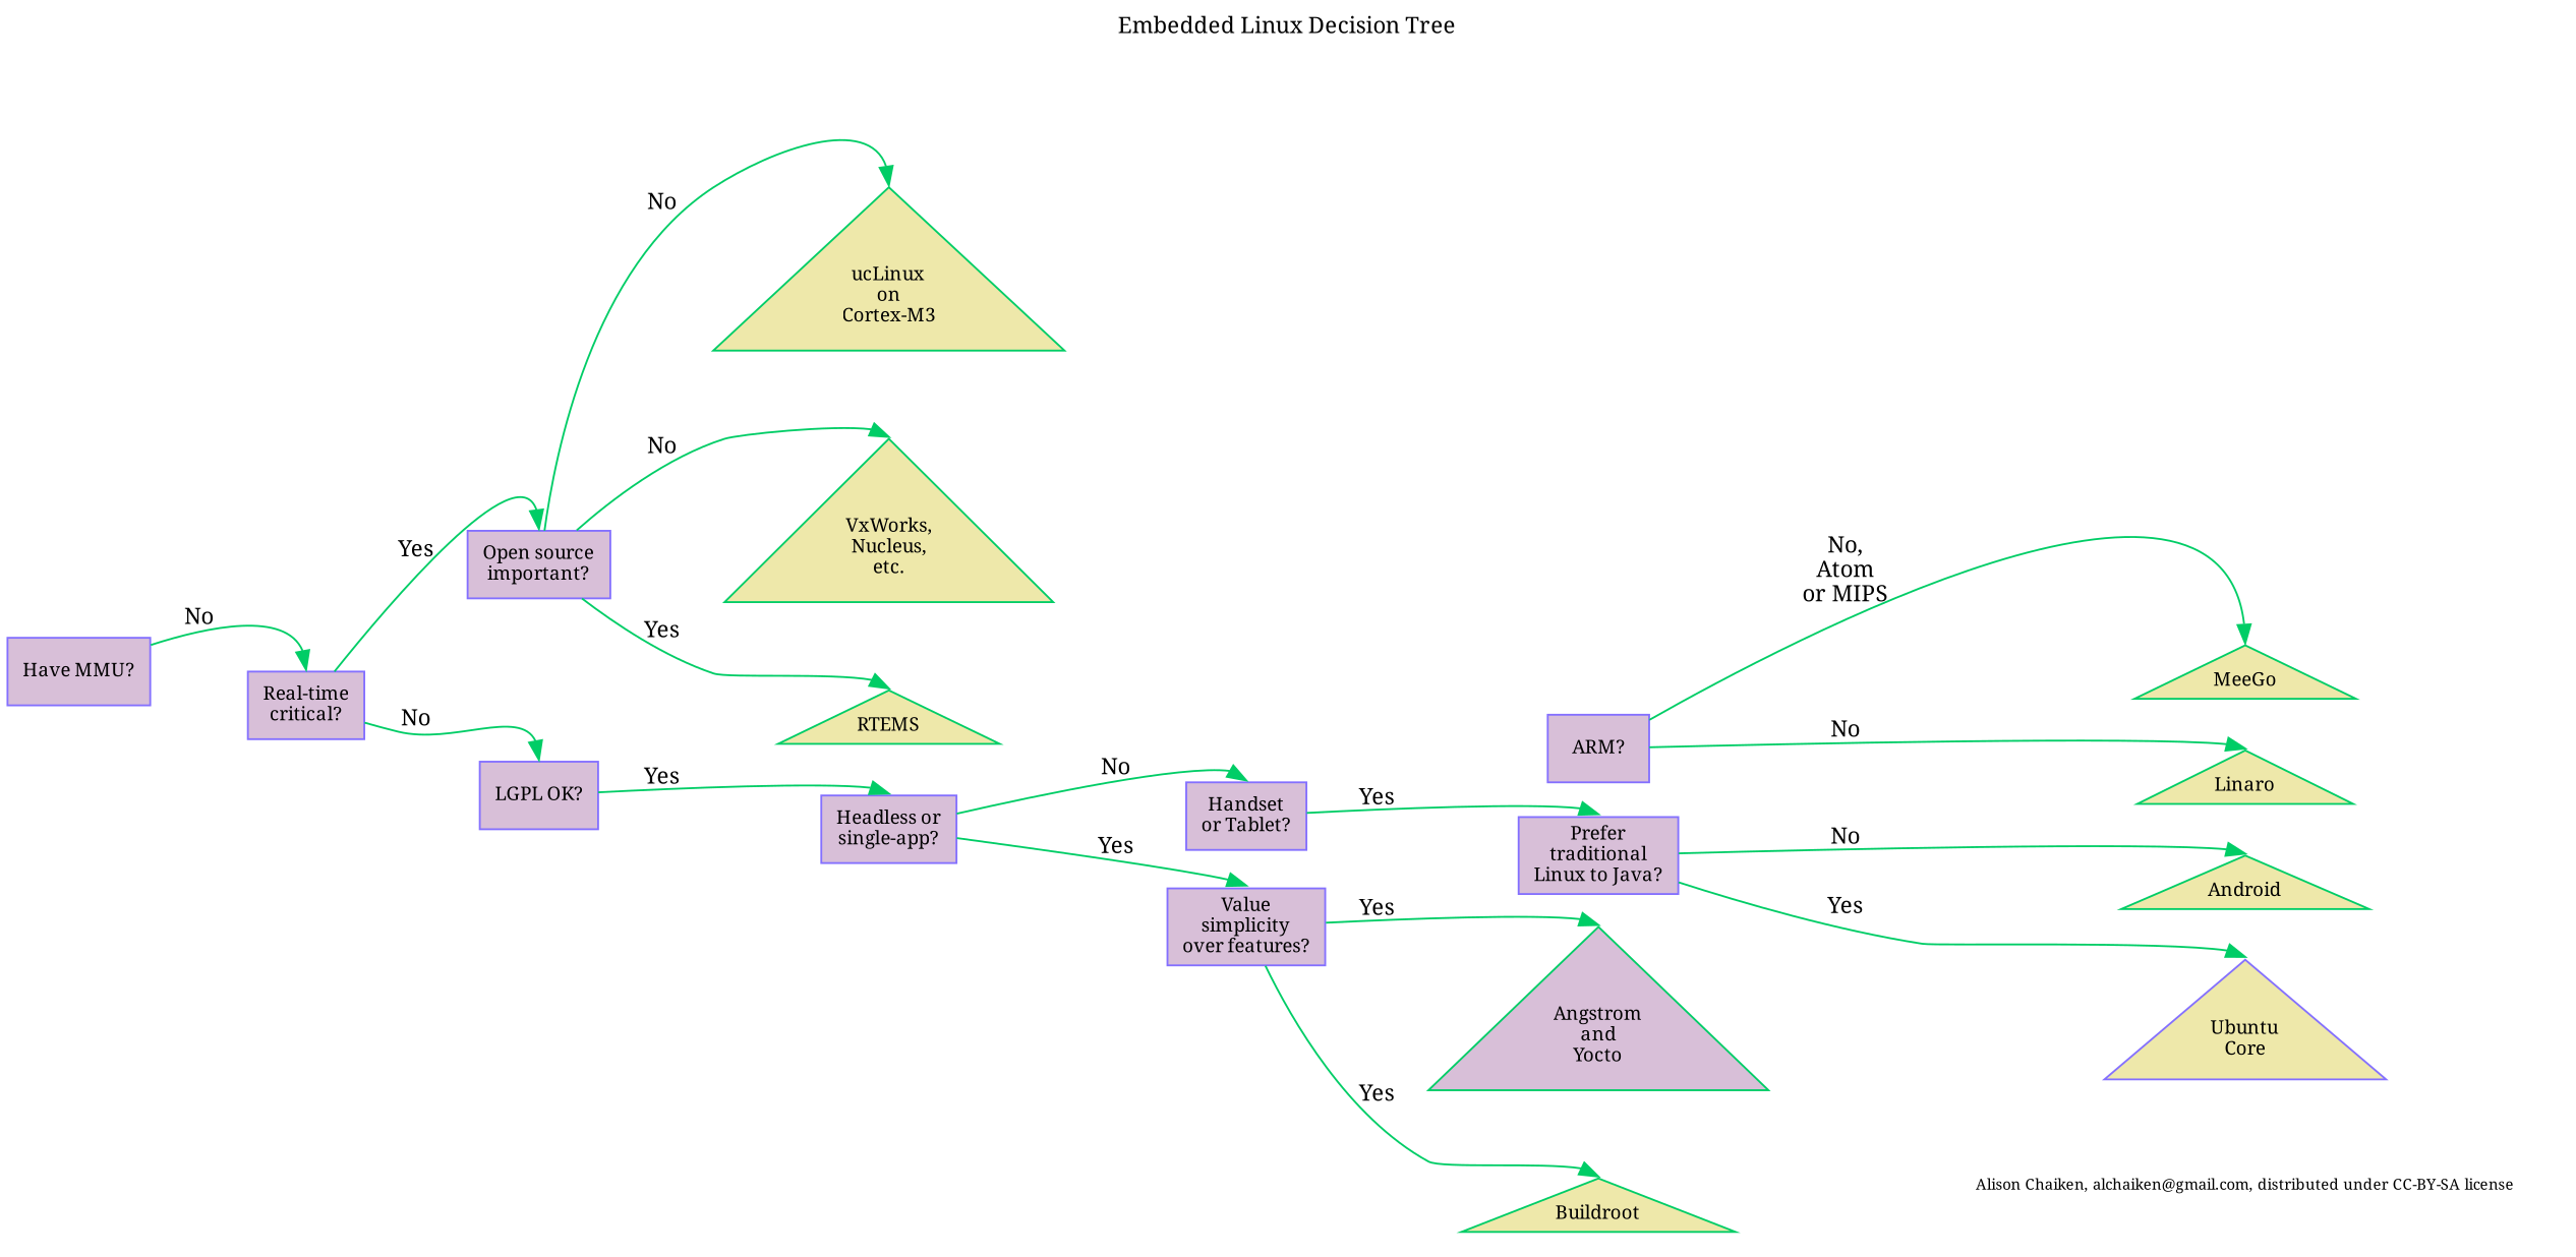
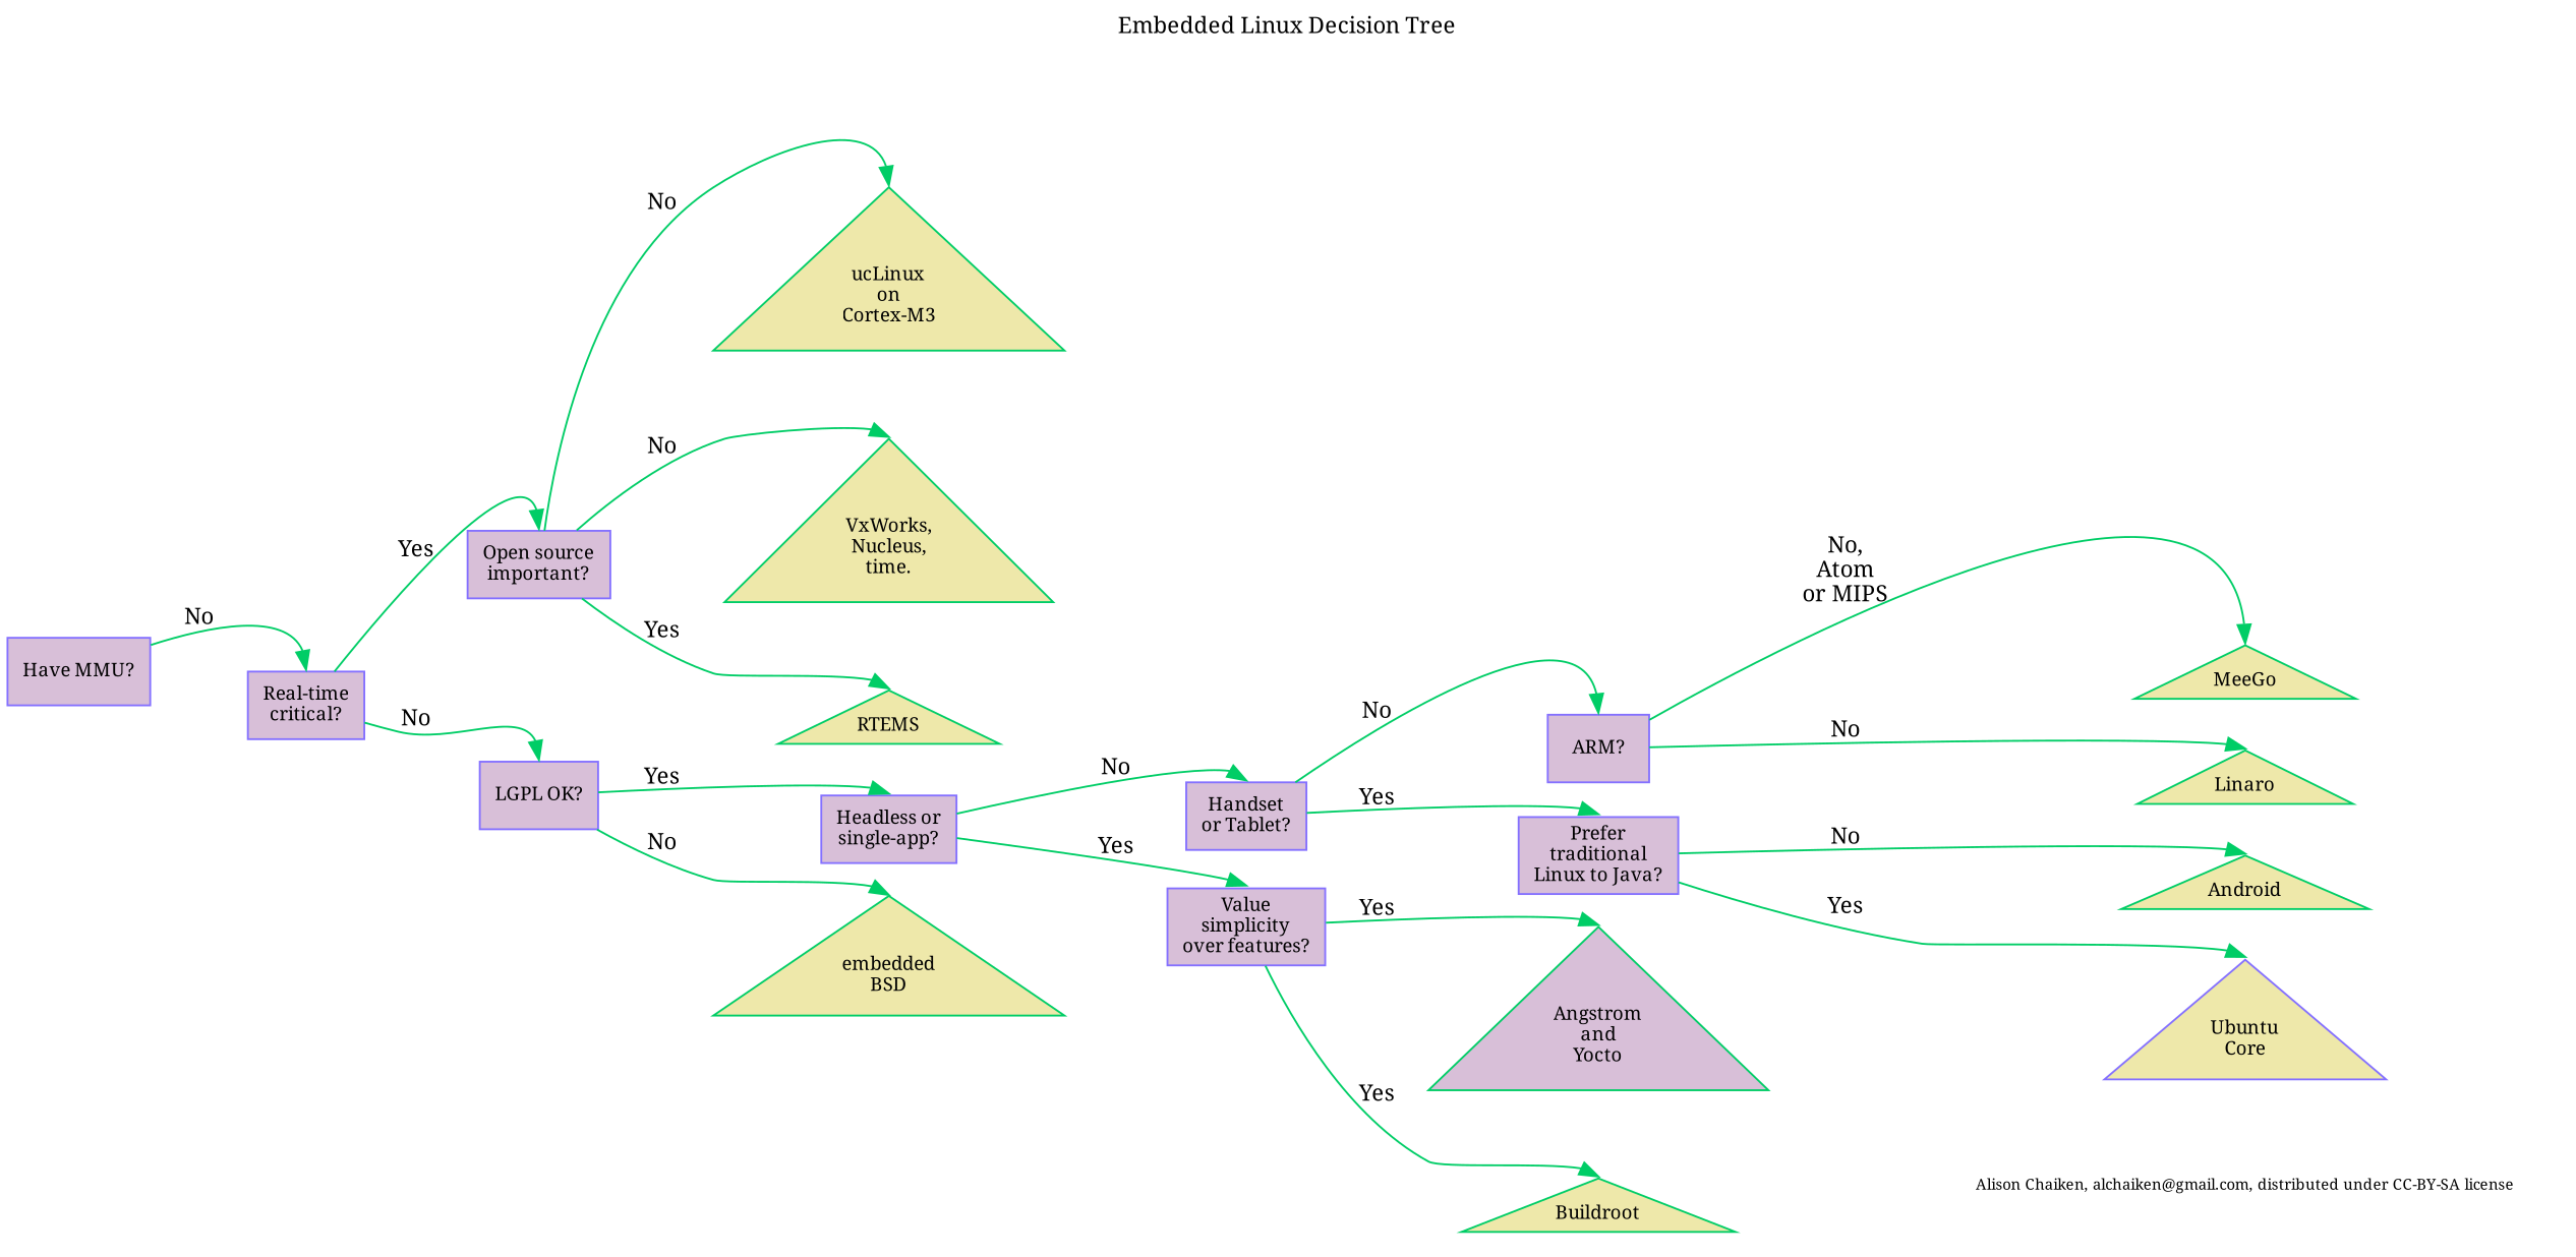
  digraph {
    fontname="Noto Serif"
    fontsize=12
    label="Embedded Linux Decision Tree\n\n"
    labelfontsize=24
    labelloc=t
    rankdir=LR
    node [color=lightslateblue fontname="Noto Serif" fontsize=10 fillcolor=thistle shape=triangle style=filled]
    edge [color=springgreen3 fontname="Noto Serif" fontsize=12 headport=n weight=2]
    n1 [color=white fontcolor=black fontsize=8 label="Alison Chaiken, alchaiken@gmail.com, distributed under CC-BY-SA license" fillcolor="" shape="" style=""]
    n2 [label="Have MMU?" shape=box]
    n3 [label="Real-time\ncritical?" shape=box]
    n4 [label="Open source\nimportant?" shape=box]
    n5 [label="LGPL OK?" shape=box]
    n6 [color=springgreen3 fillcolor=palegoldenrod label="ucLinux\non\nCortex-M3"]
-   n7 [color=springgreen3 fillcolor=palegoldenrod label="VxWorks,\nNucleus,\netc."]
+   n7 [color=springgreen3 fillcolor=palegoldenrod label="VxWorks,\nNucleus,\ntime."]
    n8 [color=springgreen3 fillcolor=palegoldenrod label=RTEMS]
    n9 [label="Headless or\nsingle-app?" shape=box]
+   n10 [color=springgreen3 fillcolor=palegoldenrod label="embedded\nBSD"]
    n11 [label="Handset\nor Tablet?" shape=box]
    n12 [label="Value\nsimplicity\nover features?" shape=box]
    n13 [label="ARM?" shape=box]
    n14 [label="Prefer\ntraditional\nLinux to Java?" shape=box]
    n15 [color=springgreen3 label="Angstrom\nand\nYocto"]
    n16 [color=springgreen3 fillcolor=palegoldenrod label=Buildroot]
    n17 [color=springgreen3 fillcolor=palegoldenrod label=MeeGo]
    n18 [color=springgreen3 fillcolor=palegoldenrod label=Linaro]
    n19 [color=springgreen3 fillcolor=palegoldenrod label=Android]
    n20 [fillcolor=palegoldenrod label="Ubuntu\nCore"]
    subgraph sub_1 {
      rank=max
      n1
    }
    n2 -> n3 [label=No]
    n3 -> n4 [label=Yes]
    n3 -> n5 [label=No]
    n4 -> n6 [label=No]
    n4 -> n7 [label=No]
    n4 -> n8 [label=Yes]
    n5 -> n9 [label=Yes]
+   n5 -> n10 [label=No]
    n9 -> n11 [label=No]
    n9 -> n12 [label=Yes]
+   n11 -> n13 [label=No]
    n11 -> n14 [label=Yes]
    n12 -> n15 [label=Yes]
    n12 -> n16 [label=Yes]
    n13 -> n17 [label="No,\nAtom\nor MIPS"]
    n13 -> n18 [label=No]
    n14 -> n19 [label=No]
    n14 -> n20 [label=Yes]
  }
